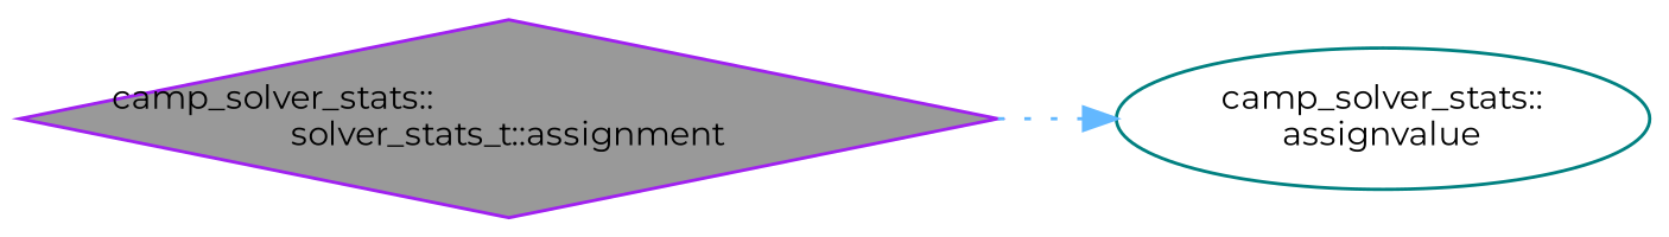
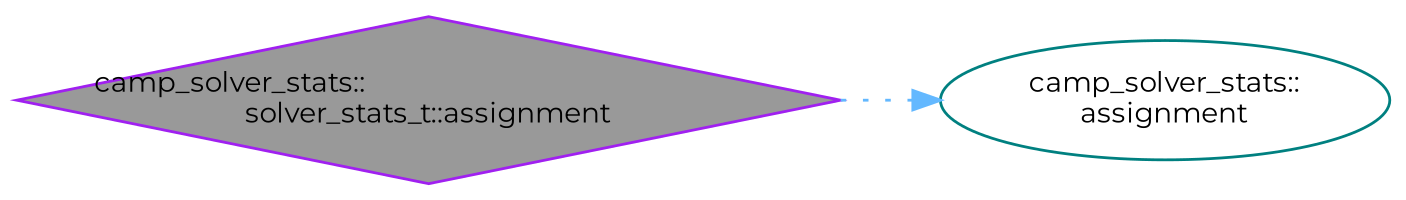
  digraph {
    rankdir=LR
    fontname=Montserrat
    node [fontname=Montserrat fontsize=10 style=filled]
    n1 [color=purple fillcolor=grey60 fontcolor=black height=0.2 label="camp_solver_stats::\lsolver_stats_t::assignment" shape=diamond width=0.4]
-   n2 [color=teal fillcolor=white height=0.2 label="camp_solver_stats::\lassignvalue" shape=ellipse width=0.4]
+   n2 [color=teal fillcolor=white height=0.2 label="camp_solver_stats::\lassignment" shape=ellipse width=0.4]
    n1 -> n2 [color=steelblue1 fontname=Montserrat fontsize=10 labelfontname=Helvetica labelfontsize=10 style=dotted]
  }
